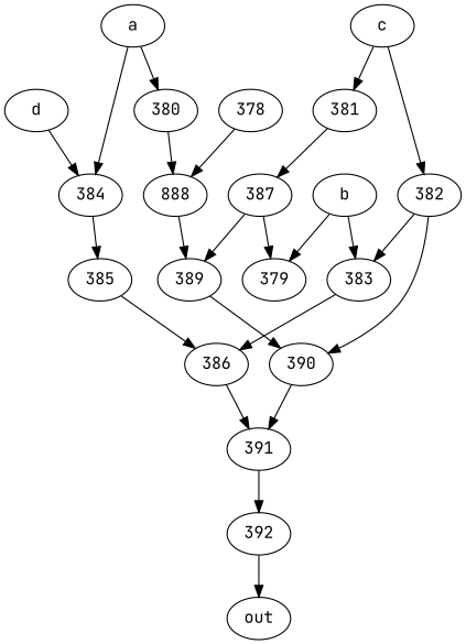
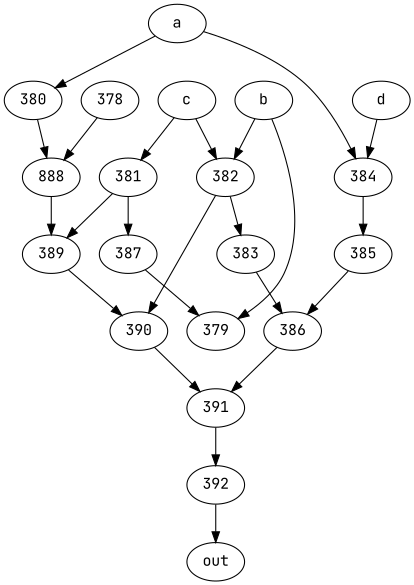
  strict digraph {
    fontname="JetBrains Mono"
    node [fontname="JetBrains Mono"]
    edge [fontname="JetBrains Mono"]
    392
    out
    a
    380
    384
    n6 [label=888]
    385
    389
    386
    390
    391
    b
    379
    382
    383
    387
    c
    381
    d
    378
    392 -> out
    a -> 380
    a -> 384
    380 -> n6
    384 -> 385
    n6 -> 389
    385 -> 386
    389 -> 390
    386 -> 391
    390 -> 391
    391 -> 392
    b -> 379
-   b -> 383
+   b -> 382
    382 -> 390
    382 -> 383
    383 -> 386
-   387 -> 389
+   381 -> 389
    387 -> 379
    c -> 382
    c -> 381
    381 -> 387
    d -> 384
    378 -> n6
  }
